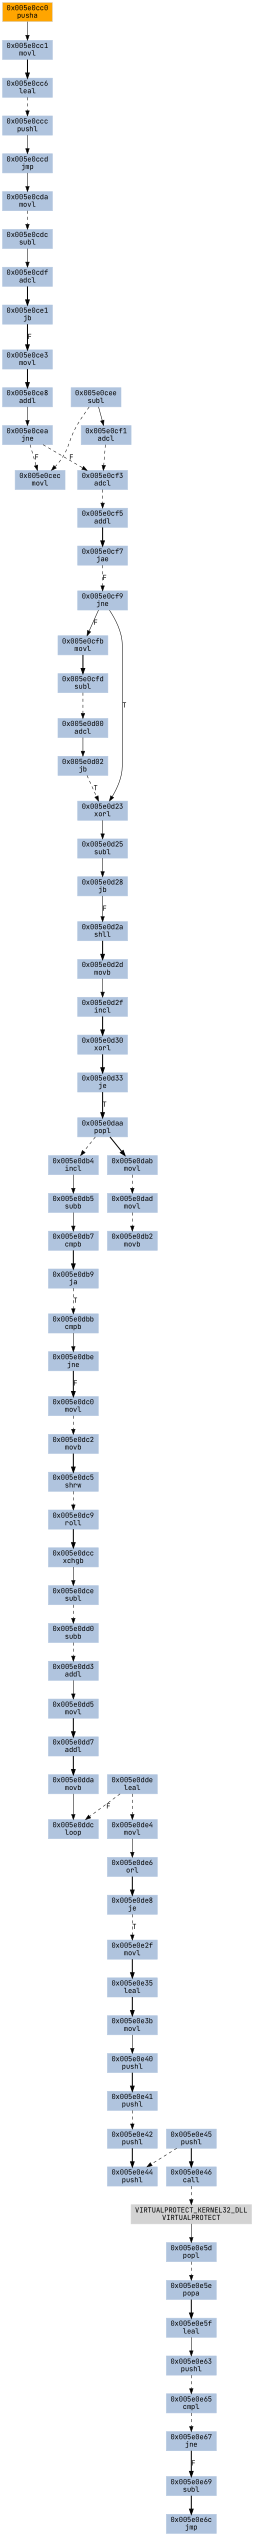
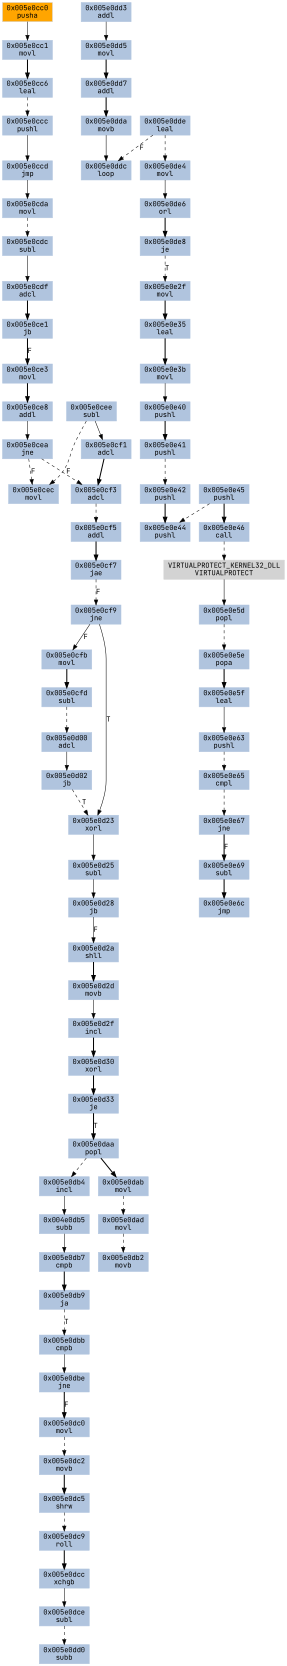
  strict digraph {
    fontname="JetBrains Mono"
    node [color=lightsteelblue fillcolor=lightsteelblue fontname="JetBrains Mono" shape=rectangle style=filled]
    edge [color="#000000" fontname="JetBrains Mono" style=bold]
    n1 [label="0x005e0dd0\nsubb"]
    n2 [label="0x005e0dd3\naddl"]
    n3 [label="0x005e0dd5\nmovl"]
    n4 [label="0x005e0dd7\naddl"]
    n5 [label="0x005e0dbb\ncmpb"]
    n6 [label="0x005e0dbe\njne"]
    n7 [label="0x005e0dc0\nmovl"]
    n8 [label="0x005e0dc2\nmovb"]
    n9 [label="0x005e0db9\nja"]
    n10 [label="0x005e0e46\ncall"]
    n11 [color=lightgrey fillcolor=lightgrey label="VIRTUALPROTECT_KERNEL32_DLL\nVIRTUALPROTECT"]
    n12 [label="0x005e0e5d\npopl"]
    n13 [label="0x005e0e5e\npopa"]
    n14 [label="0x005e0d25\nsubl"]
    n15 [label="0x005e0d28\njb"]
    n16 [label="0x005e0d2a\nshll"]
    n17 [label="0x005e0d2d\nmovb"]
    n18 [label="0x005e0e41\npushl"]
    n19 [label="0x005e0e42\npushl"]
    n20 [label="0x005e0e44\npushl"]
    n21 [label="0x005e0e6c\njmp"]
    n22 [label="0x005e0e3b\nmovl"]
    n23 [label="0x005e0e40\npushl"]
    n24 [label="0x005e0daa\npopl"]
    n25 [label="0x005e0dab\nmovl"]
    n26 [label="0x005e0db4\nincl"]
    n27 [label="0x005e0dad\nmovl"]
    n28 [label="0x005e0db2\nmovb"]
    n29 [label="0x005e0cda\nmovl"]
    n30 [label="0x005e0cdc\nsubl"]
    n31 [label="0x005e0cdf\nadcl"]
    n32 [label="0x005e0ce1\njb"]
    n33 [label="0x005e0d00\nadcl"]
    n34 [label="0x005e0d02\njb"]
    n35 [label="0x005e0d23\nxorl"]
    n36 [label="0x005e0de6\norl"]
    n37 [label="0x005e0de8\nje"]
    n38 [label="0x005e0e2f\nmovl"]
    n39 [label="0x005e0e35\nleal"]
    n40 [label="0x005e0dc5\nshrw"]
    n41 [label="0x005e0cea\njne"]
    n42 [label="0x005e0cec\nmovl"]
    n43 [label="0x005e0cf3\nadcl"]
    n44 [label="0x005e0cf5\naddl"]
    n45 [label="0x005e0cee\nsubl"]
    n46 [label="0x005e0cf1\nadcl"]
    n47 [label="0x005e0cf7\njae"]
    n48 [label="0x005e0dce\nsubl"]
    n49 [label="0x005e0cf9\njne"]
    n50 [label="0x005e0cfb\nmovl"]
    n51 [label="0x005e0cfd\nsubl"]
    n52 [label="0x005e0ce3\nmovl"]
    n53 [label="0x005e0ce8\naddl"]
    n54 [label="0x005e0dda\nmovb"]
    n55 [label="0x005e0dc9\nroll"]
    n56 [label="0x005e0ddc\nloop"]
    n57 [label="0x005e0dde\nleal"]
    n58 [label="0x005e0de4\nmovl"]
    n59 [label="0x005e0dcc\nxchgb"]
    n60 [label="0x005e0db7\ncmpb"]
    n61 [label="0x005e0d33\nje"]
    n62 [label="0x005e0d2f\nincl"]
    n63 [label="0x005e0d30\nxorl"]
    n64 [label="0x005e0cc6\nleal"]
    n65 [label="0x005e0ccc\npushl"]
    n66 [label="0x005e0ccd\njmp"]
    n67 [label="0x005e0e63\npushl"]
    n68 [label="0x005e0e65\ncmpl"]
    n69 [label="0x005e0e67\njne"]
    n70 [label="0x005e0e69\nsubl"]
    n71 [label="0x005e0e45\npushl"]
    n72 [label="0x005e0e5f\nleal"]
-   n73 [label="0x005e0db5\nsubb"]
+   n73 [label="0x004e0db5\nsubb"]
    n74 [label="0x005e0cc1\nmovl"]
    n75 [color=lightgrey fillcolor=orange label="0x005e0cc0\npusha"]
-   n1 -> n2 [style=dashed]
    n2 -> n3 [style=solid]
    n3 -> n4
    n4 -> n54
    n5 -> n6 [style=solid]
    n6 -> n7 [label=F]
    n7 -> n8 [style=dashed]
    n8 -> n40
    n9 -> n5 [label=T style=dashed]
    n10 -> n11 [style=dashed]
    n11 -> n12 [style=solid]
    n12 -> n13 [style=dashed]
    n13 -> n72
    n14 -> n15 [style=solid]
    n15 -> n16 [label=F style=solid]
    n16 -> n17
    n17 -> n62 [style=solid]
    n18 -> n19 [style=dashed]
    n19 -> n20
    n22 -> n23 [style=solid]
    n23 -> n18
    n24 -> n25
    n24 -> n26 [style=dashed]
    n25 -> n27 [style=dashed]
    n26 -> n73 [style=solid]
    n27 -> n28 [style=dashed]
    n29 -> n30 [style=dashed]
    n30 -> n31 [style=solid]
    n31 -> n32
    n32 -> n52 [label=F]
    n33 -> n34 [style=solid]
    n34 -> n35 [label=T style=dashed]
    n35 -> n14 [style=solid]
    n36 -> n37
    n37 -> n38 [label=T style=dashed]
    n38 -> n39
    n39 -> n22
    n40 -> n55 [style=dashed]
    n41 -> n42 [label=F style=dashed]
    n41 -> n43 [label=F style=dashed]
    n43 -> n44 [style=dashed]
    n44 -> n47
    n45 -> n42 [style=dashed]
    n45 -> n46 [style=solid]
-   n46 -> n43 [style=dashed]
+   n46 -> n43
    n47 -> n49 [label=F style=dashed]
    n48 -> n1 [style=dashed]
    n49 -> n35 [label=T style=solid]
    n49 -> n50 [label=F style=solid]
    n50 -> n51
    n51 -> n33 [style=dashed]
    n52 -> n53
    n53 -> n41 [style=solid]
    n54 -> n56 [style=solid]
    n55 -> n59
    n57 -> n56 [label=F style=dashed]
    n57 -> n58 [style=dashed]
    n58 -> n36 [style=solid]
    n59 -> n48 [style=solid]
    n60 -> n9
    n61 -> n24 [label=T]
    n62 -> n63
    n63 -> n61
    n64 -> n65 [style=dashed]
    n65 -> n66 [style=solid]
    n66 -> n29 [style=solid]
    n67 -> n68 [style=dashed]
    n68 -> n69 [style=dashed]
    n69 -> n70 [label=F]
    n70 -> n21
    n71 -> n10
    n71 -> n20 [style=dashed]
    n72 -> n67 [style=solid]
    n73 -> n60 [style=solid]
    n74 -> n64
    n75 -> n74 [style=solid]
  }
